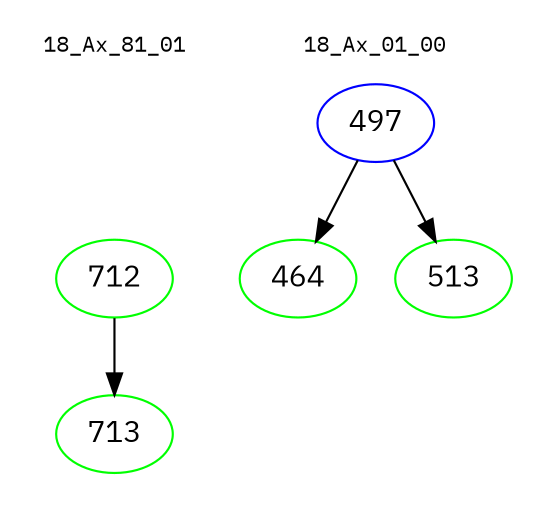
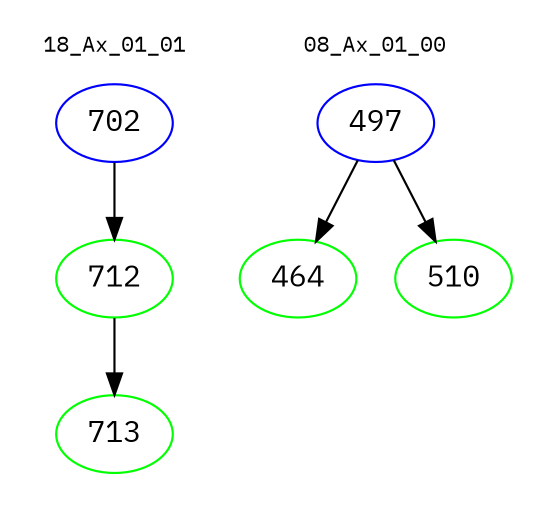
  digraph {
    fontname="IBM Plex Mono"
    node [color=green fontname="IBM Plex Mono"]
    edge [color=black fontname="IBM Plex Mono"]
+   n1 [color=blue label=702]
    n2 [label=712]
    n3 [label=713]
    n4 [color=blue label=497]
    n5 [label=464]
-   n6 [label=513]
+   n6 [label=510]
    subgraph cluster_1 {
      color=white
      fontsize=10
-     label="18_Ax_81_01"
+     label="18_Ax_01_01"
+     n1
      n2
      n3
    }
    subgraph cluster_2 {
      color=white
      fontsize=10
-     label="18_Ax_01_00"
+     label="08_Ax_01_00"
      n4
      n5
      n6
    }
+   n1 -> n2
    n2 -> n3
    n4 -> n5
    n4 -> n6
  }
